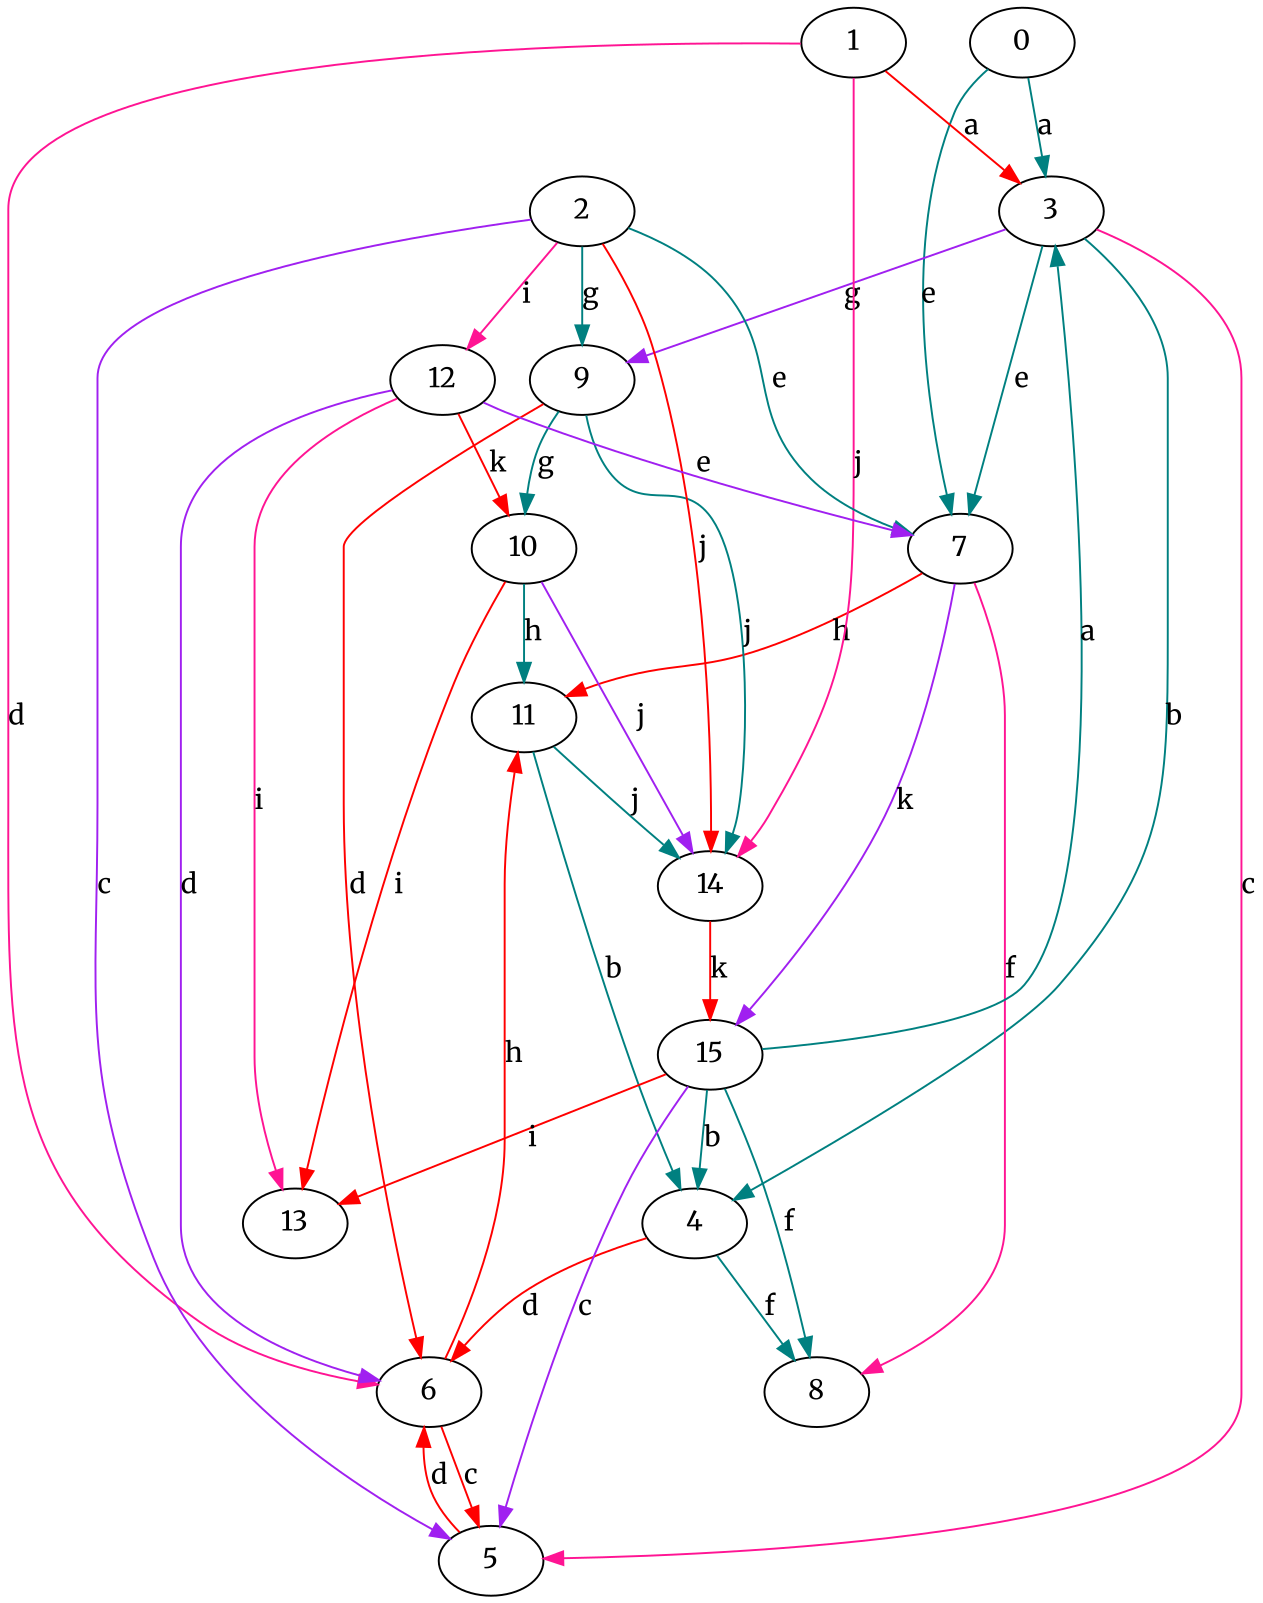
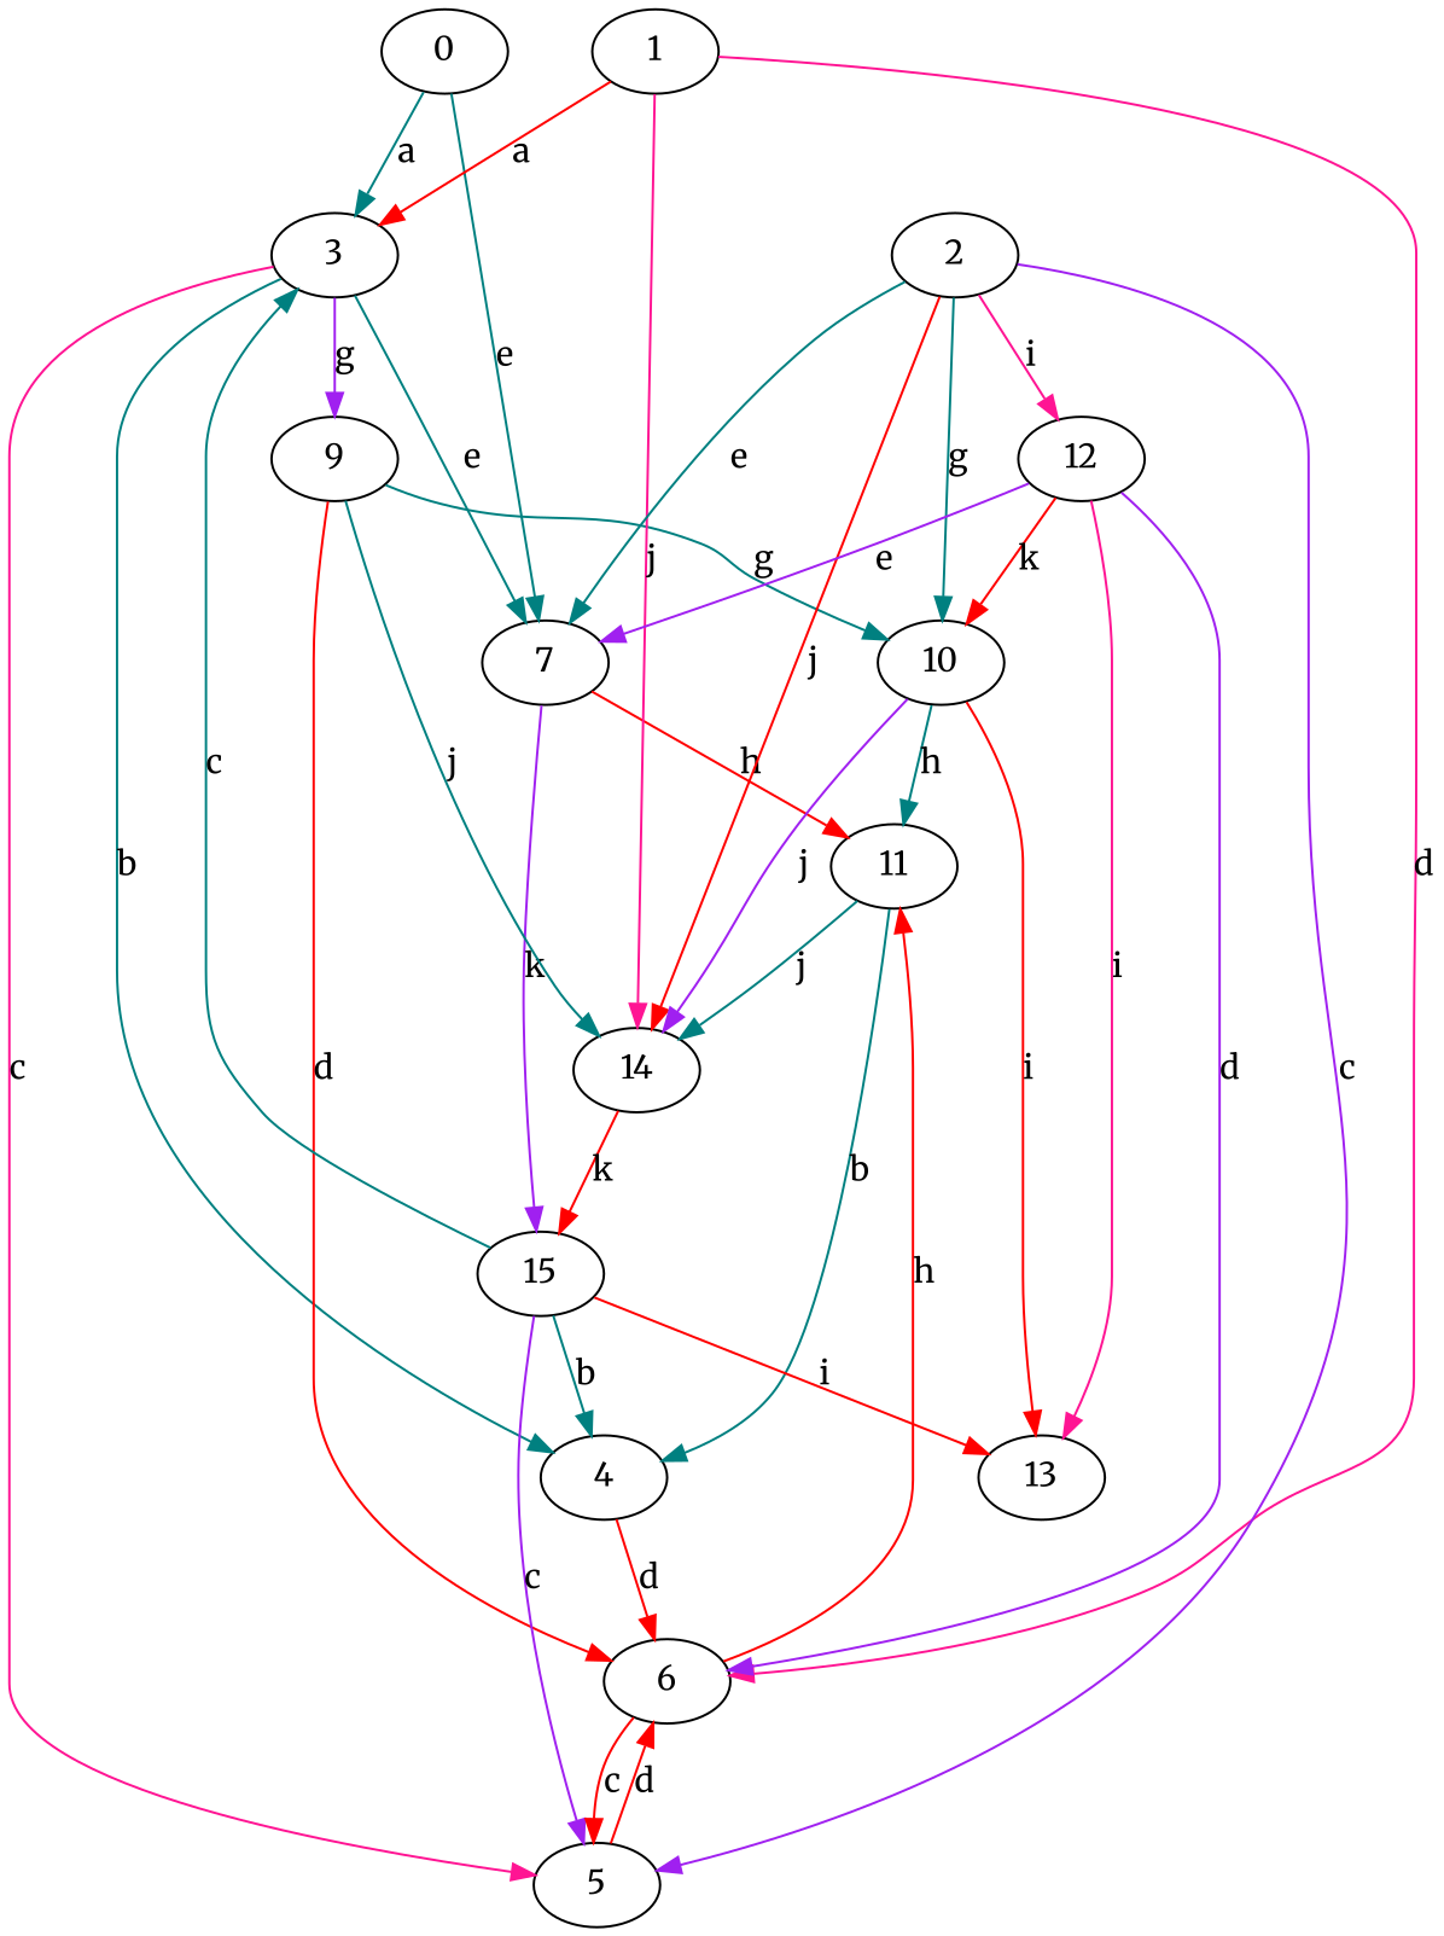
  strict digraph {
    fontname=Merriweather
    node [fontname=Merriweather]
    edge [color=teal fontname=Merriweather]
    0
    3
    7
    5
    9
    4
-   8
    11
    15
    1
    6
    14
    2
    12
    10
    13
    0 -> 3 [label=a]
    0 -> 7 [label=e]
    3 -> 7 [label=e]
    3 -> 5 [color=deeppink label=c]
    3 -> 9 [color=purple label=g]
    3 -> 4 [label=b]
-   7 -> 8 [color=deeppink label=f]
    7 -> 11 [color=red label=h]
    7 -> 15 [color=purple label=k]
    5 -> 6 [color=red label=d]
    9 -> 6 [color=red label=d]
    9 -> 14 [label=j]
    9 -> 10 [label=g]
-   4 -> 8 [label=f]
    4 -> 6 [color=red label=d]
    11 -> 4 [label=b]
    11 -> 14 [label=j]
-   15 -> 3 [label=a]
+   15 -> 3 [label=c]
    15 -> 5 [color=purple label=c]
    15 -> 4 [label=b]
-   15 -> 8 [label=f]
    15 -> 13 [color=red label=i]
    1 -> 3 [color=red label=a]
    1 -> 6 [color=deeppink label=d]
    1 -> 14 [color=deeppink label=j]
    6 -> 5 [color=red label=c]
    6 -> 11 [color=red label=h]
    14 -> 15 [color=red label=k]
    2 -> 7 [label=e]
    2 -> 5 [color=purple label=c]
-   2 -> 9 [label=g]
+   2 -> 10 [label=g]
    2 -> 14 [color=red label=j]
    2 -> 12 [color=deeppink label=i]
    12 -> 7 [color=purple label=e]
    12 -> 6 [color=purple label=d]
    12 -> 10 [color=red label=k]
    12 -> 13 [color=deeppink label=i]
    10 -> 11 [label=h]
    10 -> 14 [color=purple label=j]
    10 -> 13 [color=red label=i]
  }
